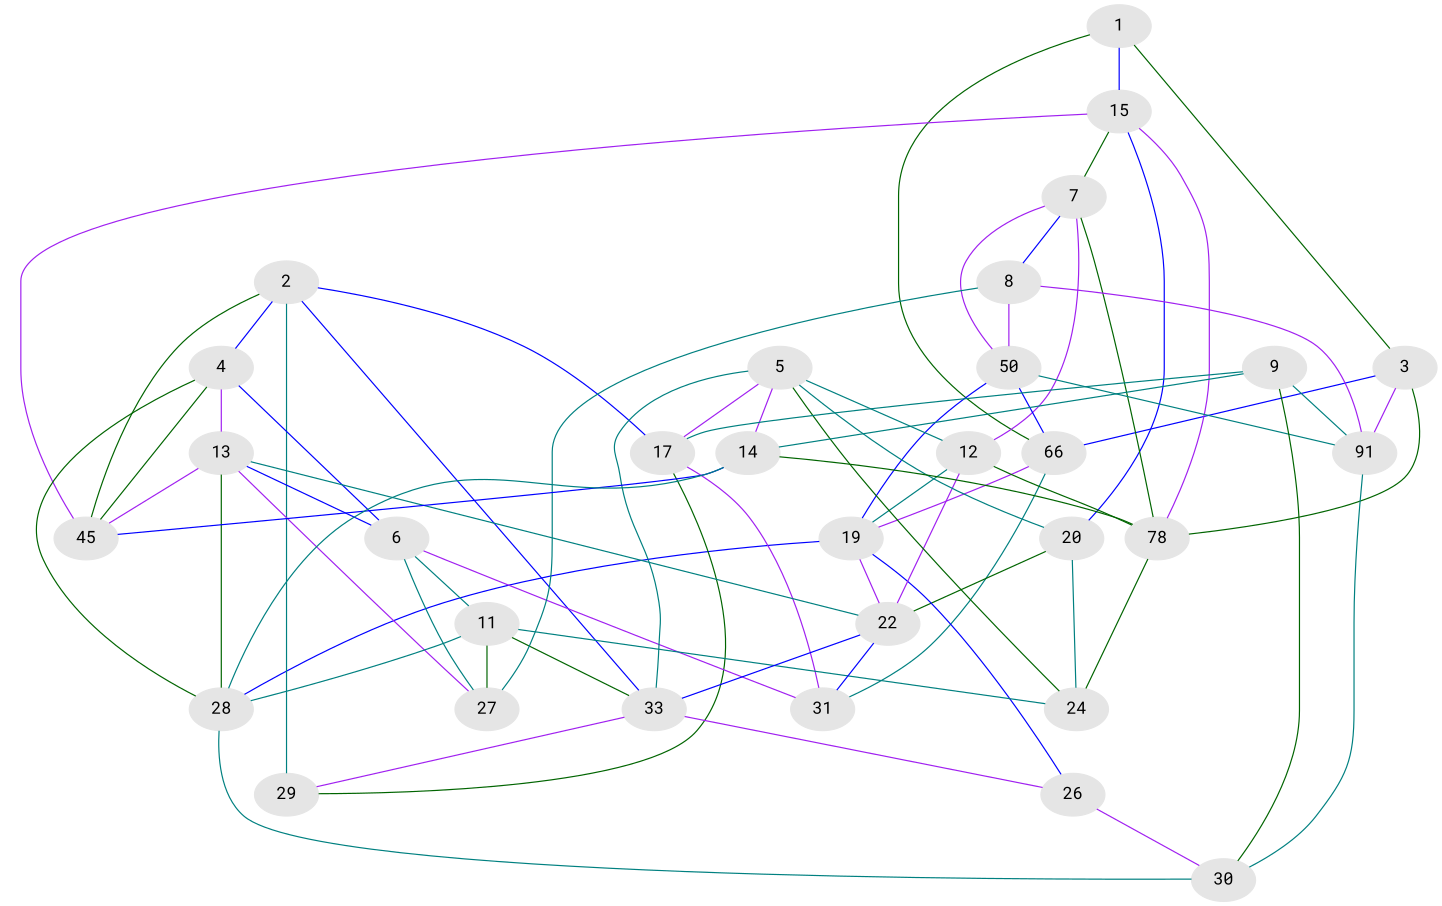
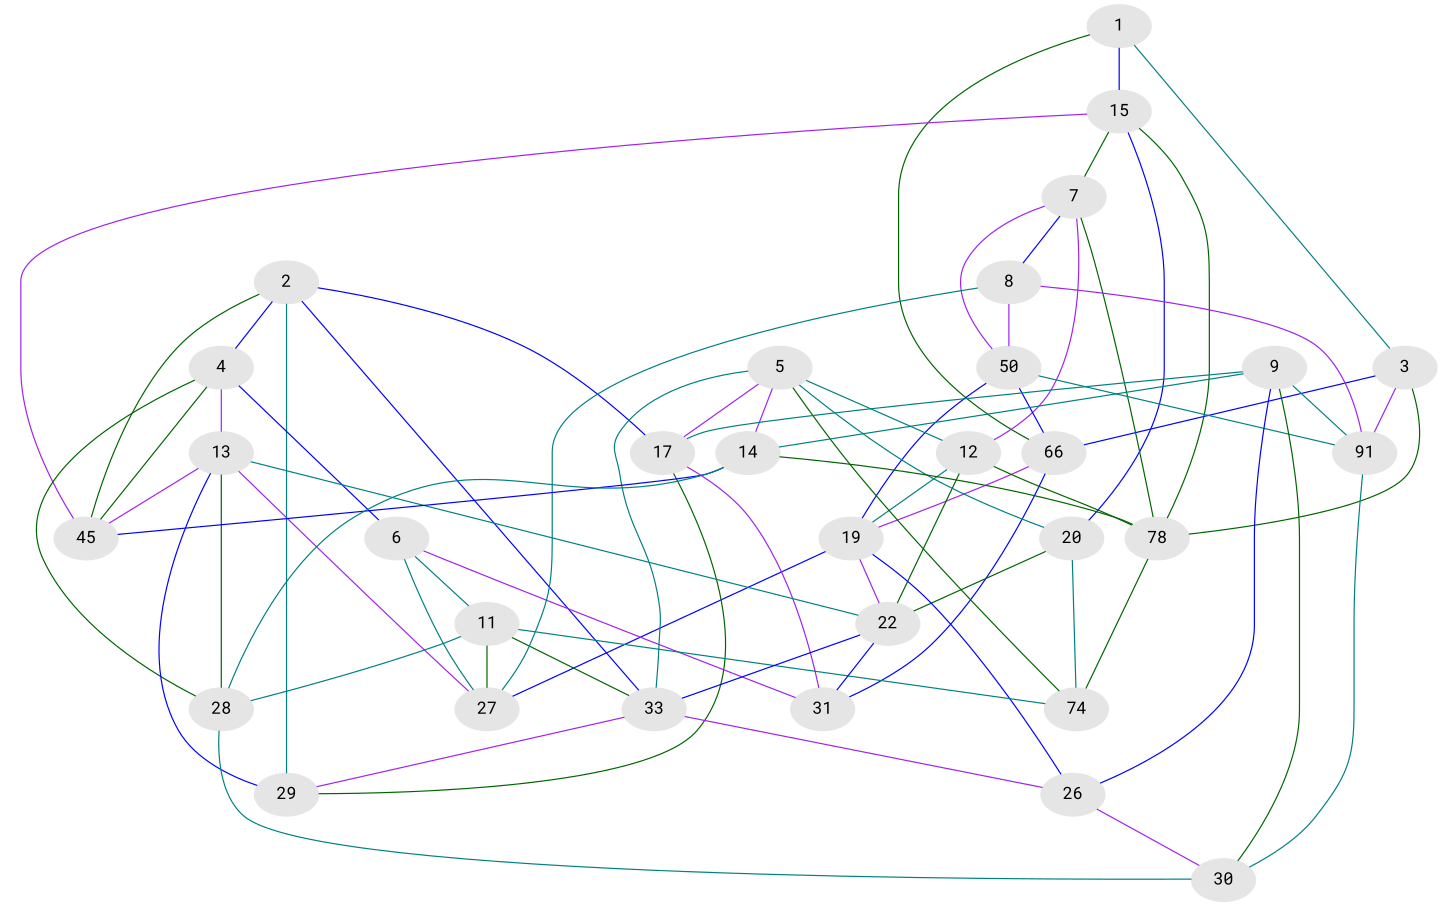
  graph {
    fontname="Roboto Mono"
    node [color=gray90 fontname="Roboto Mono" style=filled]
    edge [color=teal fontname="Roboto Mono" weight=1.0]
    1
    3
    15
    n4 [label=66]
    n5 [label=78]
    n6 [label=91]
    n7 [label=45]
    7
    20
    31
    19
    26
    30
    2
    4
    17
    n17 [label=33]
    29
    6
    13
    28
-   24
+   24 [label=74]
    11
    27
    12
    8
    n27 [label=50]
    22
    5
    14
    9
-   1 -- 3 [color=darkgreen weight=2.0]
+   1 -- 3 [weight=2.0]
    1 -- 15 [color=blue weight=2.0]
    1 -- n4 [color=darkgreen]
    3 -- n4 [color=blue weight=2.0]
    3 -- n5 [color=darkgreen]
    3 -- n6 [color=purple]
-   15 -- n5 [color=purple]
+   15 -- n5 [color=darkgreen]
    15 -- n7 [color=purple weight=2.0]
    15 -- 7 [color=darkgreen]
    15 -- 20 [color=blue]
-   n4 -- 31
+   n4 -- 31 [color=blue]
    n4 -- 19 [color=purple]
    n5 -- 24 [color=darkgreen]
    n6 -- 30
    7 -- n5 [color=darkgreen]
    7 -- 12 [color=purple weight=2.0]
    7 -- 8 [color=blue]
    7 -- n27 [color=purple]
    20 -- 24
    20 -- 22 [color=darkgreen weight=2.0]
    19 -- 26 [color=blue]
-   19 -- 28 [color=blue]
+   19 -- 27 [color=blue]
    19 -- 22 [color=purple]
    26 -- 30 [color=purple]
    2 -- n7 [color=darkgreen]
    2 -- 4 [color=blue]
    2 -- 17 [color=blue]
    2 -- n17 [color=blue]
    2 -- 29 [weight=2.0]
    4 -- n7 [color=darkgreen]
    4 -- 6 [color=blue]
    4 -- 13 [color=purple]
    4 -- 28 [color=darkgreen]
    17 -- 31 [color=purple]
    17 -- 29 [color=darkgreen]
    n17 -- 26 [color=purple]
    n17 -- 29 [color=purple]
    6 -- 31 [color=purple weight=2.0]
    6 -- 11 [weight=2.0]
    6 -- 27
    13 -- n7 [color=purple]
-   13 -- 6 [color=blue]
+   13 -- 29 [color=blue]
    13 -- 28 [color=darkgreen]
    13 -- 27 [color=purple]
    13 -- 22
    28 -- 30
    11 -- n17 [color=darkgreen]
    11 -- 28
    11 -- 24
    11 -- 27 [color=darkgreen]
    12 -- n5 [color=darkgreen]
    12 -- 19
-   12 -- 22 [color=purple]
+   12 -- 22 [color=darkgreen]
    8 -- n6 [color=purple]
    8 -- 27
    8 -- n27 [color=purple]
    n27 -- n4 [color=blue]
    n27 -- n6 [weight=2.0]
    n27 -- 19 [color=blue]
    22 -- 31 [color=blue]
    22 -- n17 [color=blue]
    5 -- 20
    5 -- 17 [color=purple]
    5 -- n17
    5 -- 24 [color=darkgreen]
    5 -- 12
    5 -- 14 [color=purple]
    14 -- n5 [color=darkgreen]
    14 -- n7 [color=blue]
    14 -- 28
    9 -- n6
+   9 -- 26 [color=blue]
    9 -- 30 [color=darkgreen]
    9 -- 17
    9 -- 14 [weight=2.0]
  }
